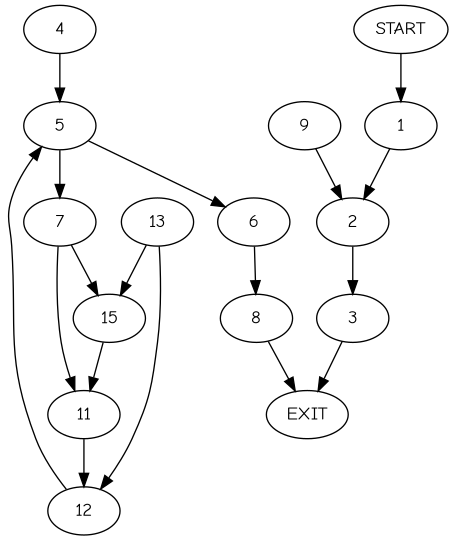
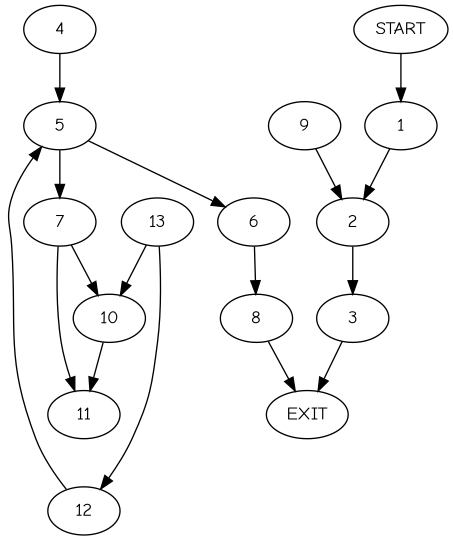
  digraph {
    fontname="Comic Neue"
    node [fontname="Comic Neue"]
    edge [fontname="Comic Neue"]
    n1 [label=START]
    1
    2
    n4 [label=EXIT]
    3
    4
    5
    6
    7
    8
-   10 [label=15]
+   10
    11
    9
    12
    13
    n1 -> 1
    1 -> 2
    2 -> 3
    3 -> n4
    4 -> 5
    5 -> 6
    5 -> 7
    6 -> 8
    7 -> 10
    7 -> 11
    8 -> n4
    10 -> 11
-   11 -> 12
    9 -> 2
    12 -> 5
    13 -> 10
    13 -> 12
  }
